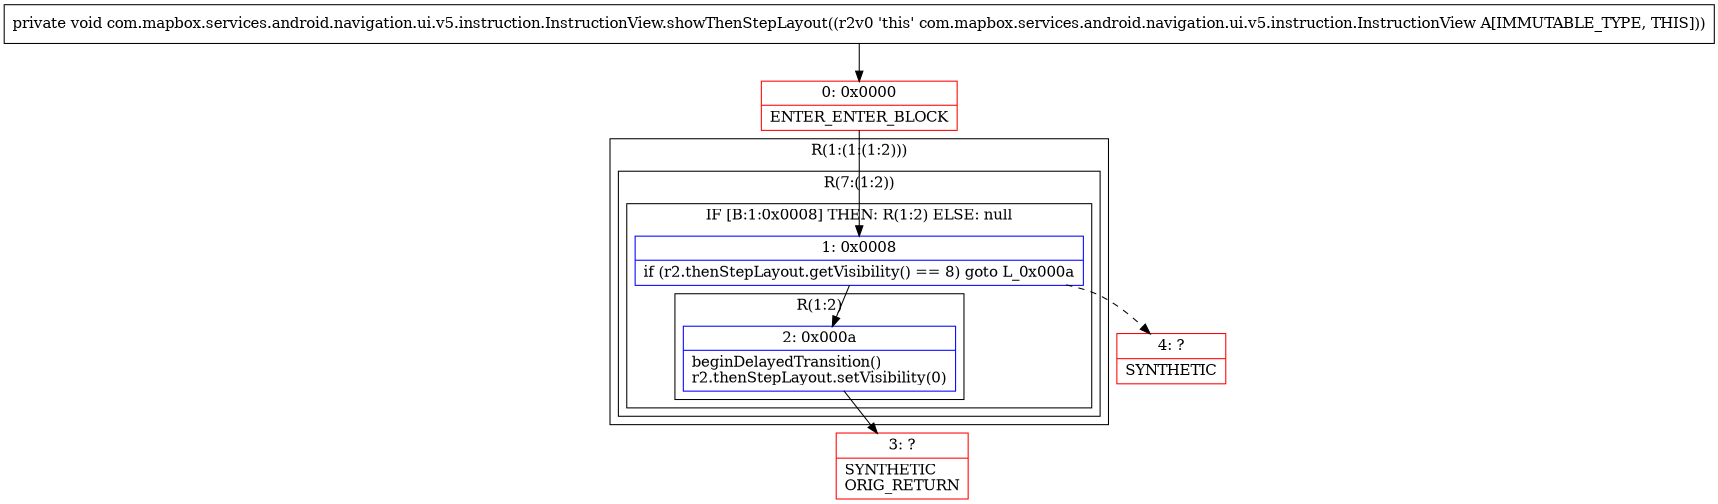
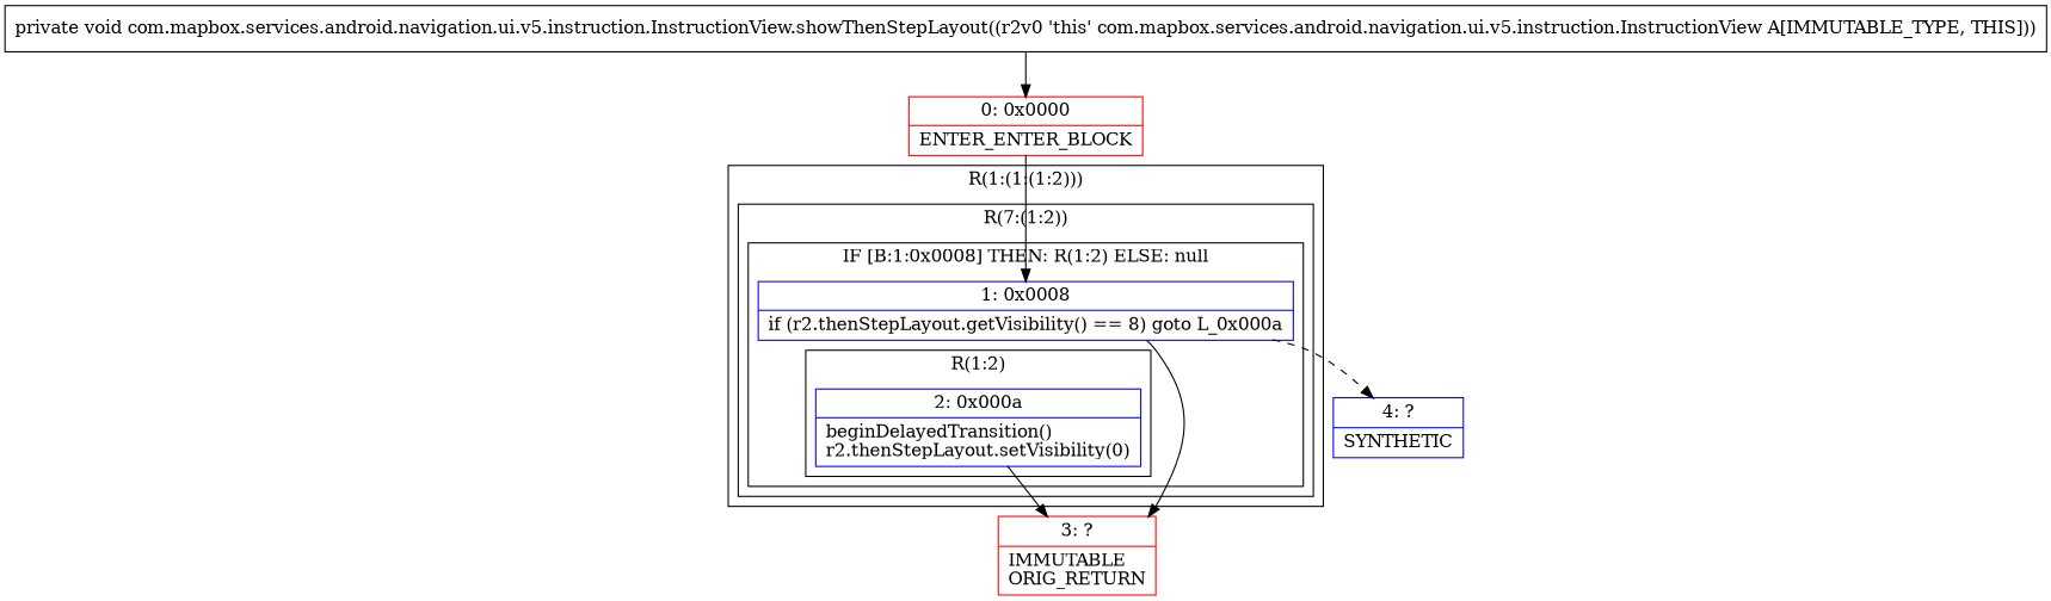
  digraph {
    node [color=red shape=record]
    n1 [color=blue label="{2\:\ 0x000a|beginDelayedTransition()\lr2.thenStepLayout.setVisibility(0)\l}"]
    n2 [color=blue label="{1\:\ 0x0008|if (r2.thenStepLayout.getVisibility() == 8) goto L_0x000a\l}"]
-   n3 [label="{3\:\ ?|SYNTHETIC\lORIG_RETURN\l}"]
-   n4 [label="{4\:\ ?|SYNTHETIC\l}"]
+   n3 [label="{3\:\ ?|IMMUTABLE\lORIG_RETURN\l}"]
+   n4 [color=blue label="{4\:\ ?|SYNTHETIC\l}"]
    n5 [label="{0\:\ 0x0000|ENTER_ENTER_BLOCK\l}"]
    n6 [label="{private void com.mapbox.services.android.navigation.ui.v5.instruction.InstructionView.showThenStepLayout((r2v0 'this' com.mapbox.services.android.navigation.ui.v5.instruction.InstructionView A[IMMUTABLE_TYPE, THIS])) }" color=""]
    subgraph cluster_1 {
      label="R(1:(1:(1:2)))"
      subgraph cluster_2 {
        label="R(7:(1:2))"
        subgraph cluster_3 {
          label="IF [B:1:0x0008] THEN: R(1:2) ELSE: null"
          n2
          subgraph cluster_4 {
            label="R(1:2)"
            n1
          }
        }
      }
    }
    n1 -> n3
-   n2 -> n1
+   n2 -> n3
    n2 -> n4 [style=dashed]
    n5 -> n2
    n6 -> n5
  }
